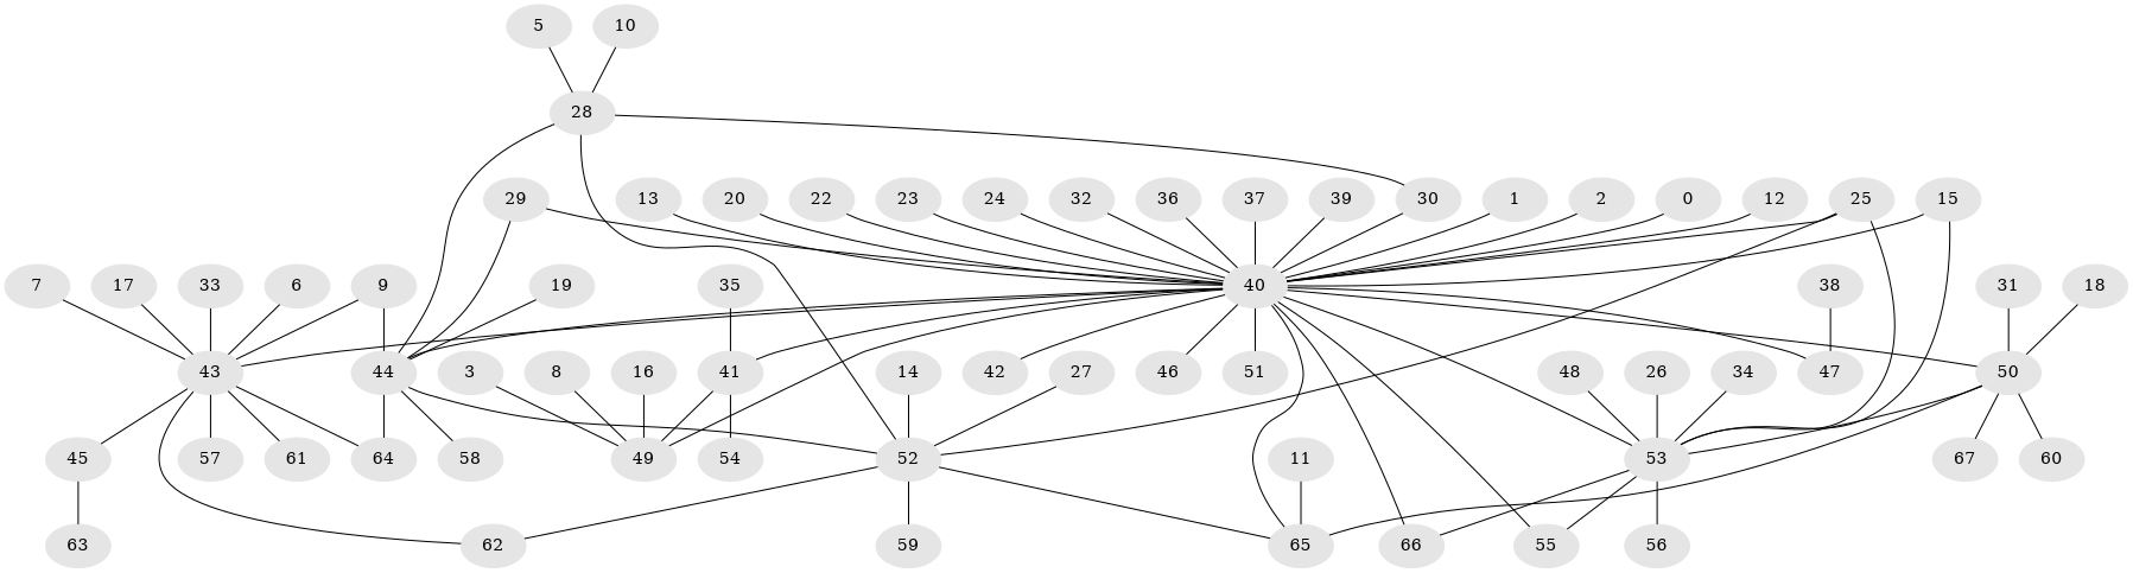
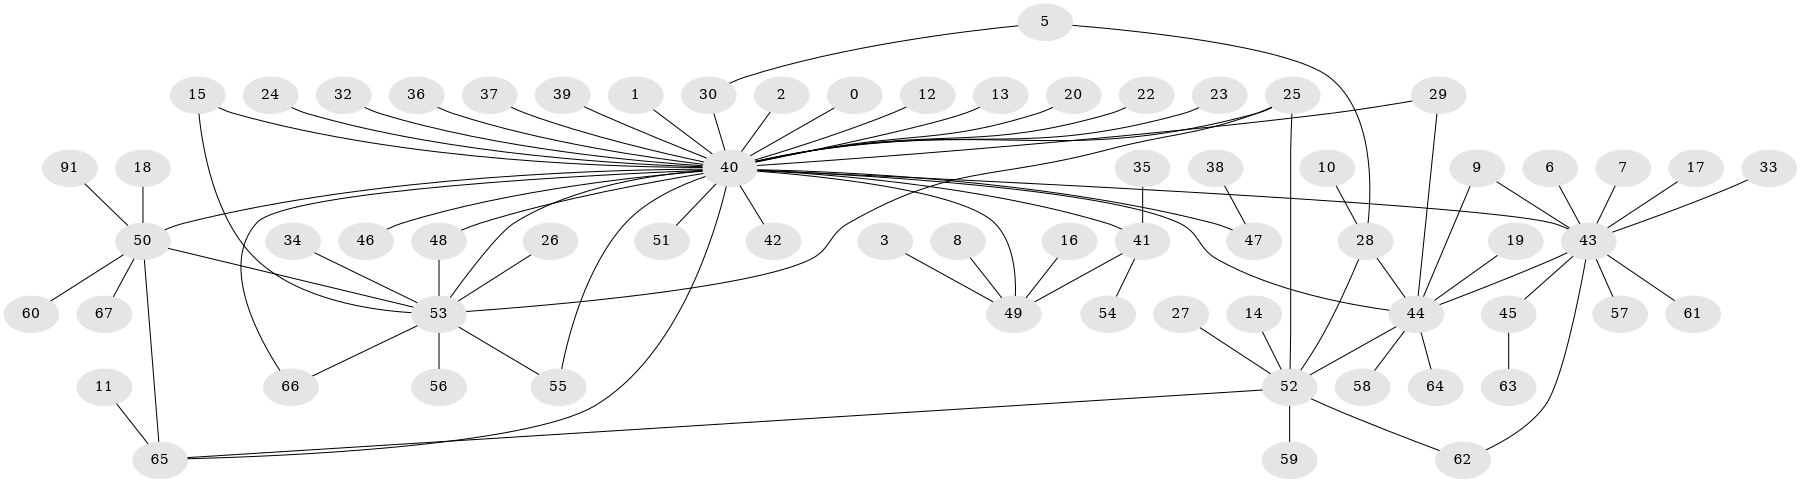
  graph {
    node [color=gray90 style=filled]
    edge [weight=1.0]
    1
    40
    49
    43
    44
    65
    53
    50
    41
    47
    42
    46
    48
    51
    55
    66
    2
    3
    n19 [label=0]
    5
    28
    52
    30
    6
    45
    57
    61
    62
    7
    8
    9
    58
    64
    10
    11
    12
    13
    14
    59
    15
    56
    16
    17
    18
    60
    67
    19
    20
    22
    23
    24
    25
    26
    27
    29
-   31
+   31 [label=91]
    32
    33
    34
    35
    54
    36
    37
    38
    39
    63
    1 -- 40
    40 -- 49 [weight=2.0]
    40 -- 43
    40 -- 44 [weight=2.0]
    40 -- 65
    40 -- 53
    40 -- 50 [weight=2.0]
    40 -- 41
    40 -- 47
    40 -- 42
    40 -- 46
+   40 -- 48
    40 -- 51
    40 -- 55
    40 -- 66
-   43 -- 64
+   43 -- 44
    43 -- 45
    43 -- 57
    43 -- 61
    43 -- 62
    44 -- 52
    44 -- 58
    44 -- 64
    53 -- 55
    53 -- 66
    53 -- 56
    50 -- 65 [weight=2.0]
    50 -- 53
    50 -- 60
    50 -- 67
    41 -- 49
    41 -- 54
    48 -- 53
    2 -- 40
    3 -- 49
    n19 -- 40
    5 -- 28
    28 -- 44
    28 -- 52
-   28 -- 30
+   5 -- 30
    52 -- 65
    52 -- 62
    52 -- 59
    30 -- 40
    6 -- 43
    45 -- 63
    7 -- 43
    8 -- 49
    9 -- 43
    9 -- 44
    10 -- 28
    11 -- 65
    12 -- 40
    13 -- 40
    14 -- 52
    15 -- 40
    15 -- 53
    16 -- 49
    17 -- 43
    18 -- 50 [weight=2.0]
    19 -- 44
    20 -- 40
    22 -- 40
    23 -- 40
    24 -- 40
    25 -- 40
    25 -- 53
    25 -- 52
    26 -- 53
    27 -- 52
    29 -- 40
    29 -- 44
    31 -- 50
    32 -- 40
    33 -- 43
    34 -- 53
    35 -- 41
    36 -- 40
    37 -- 40
    38 -- 47
    39 -- 40
  }
